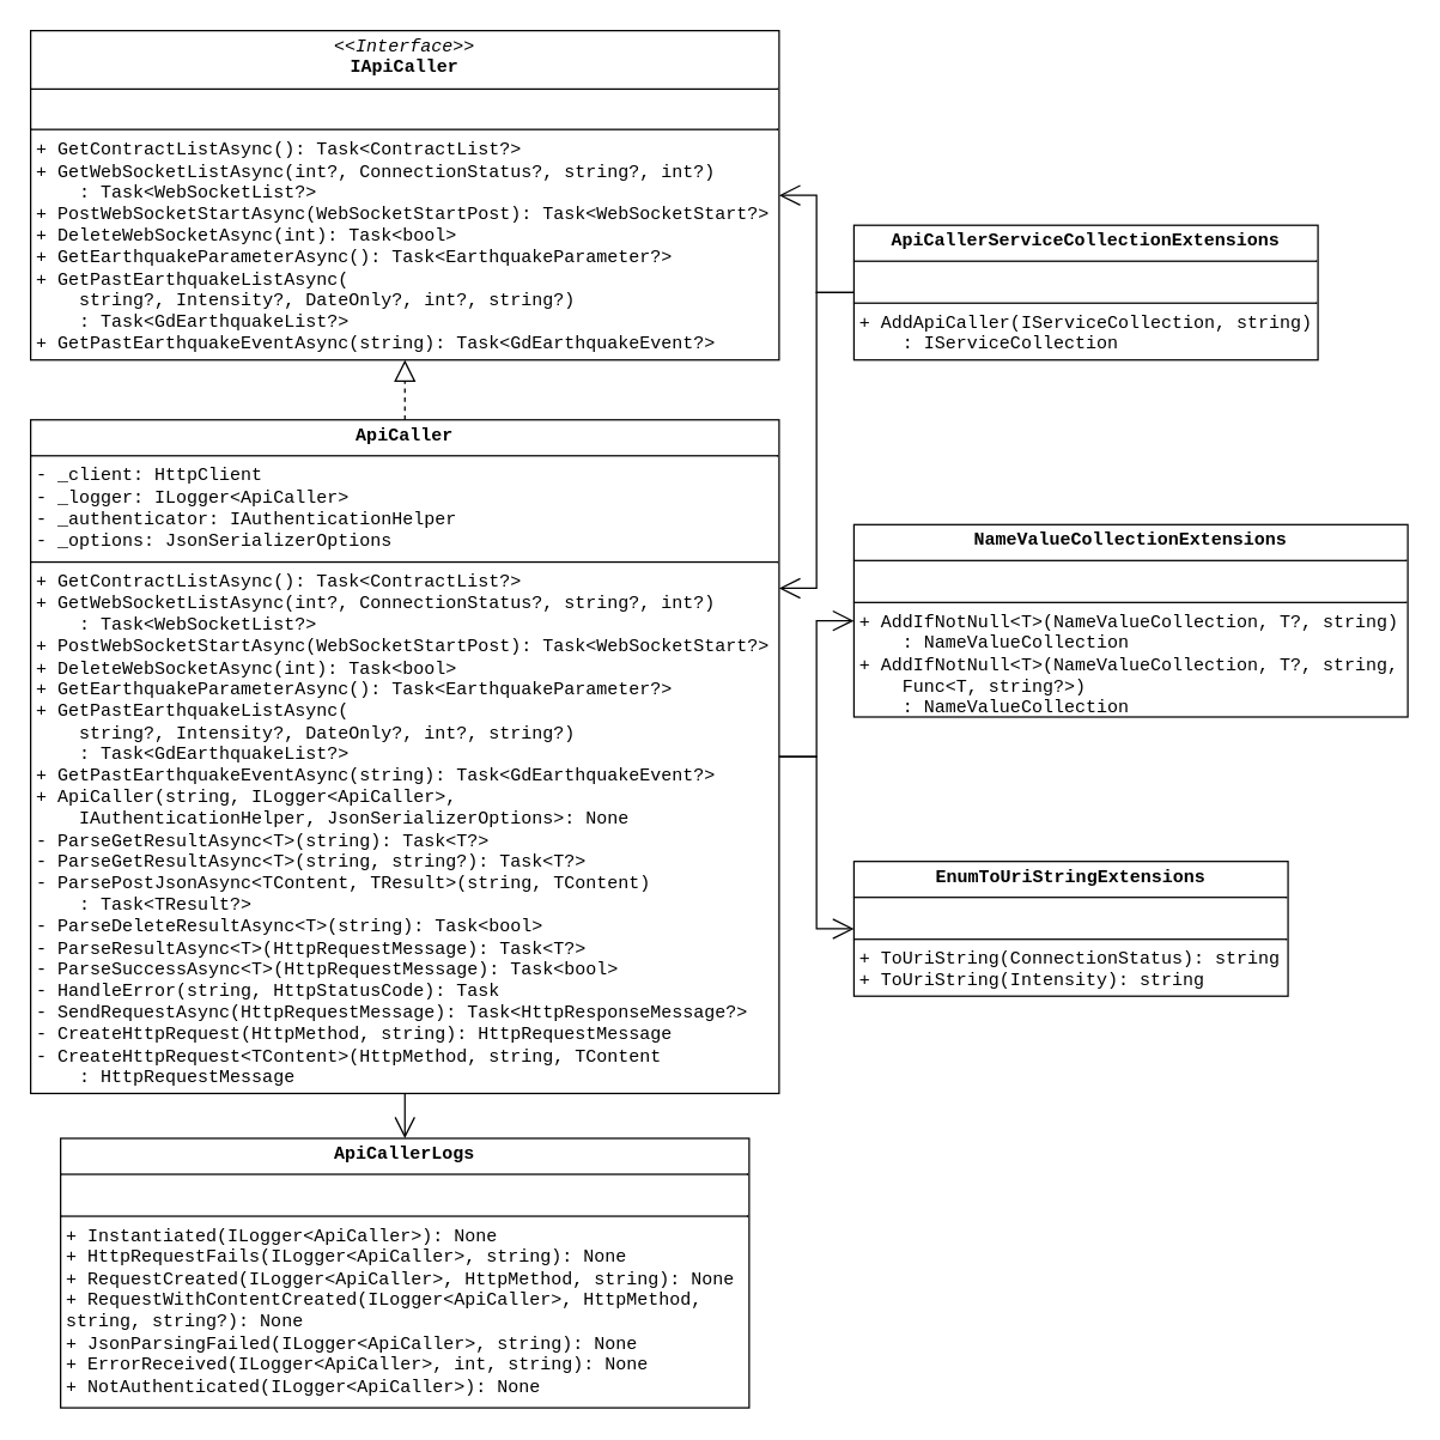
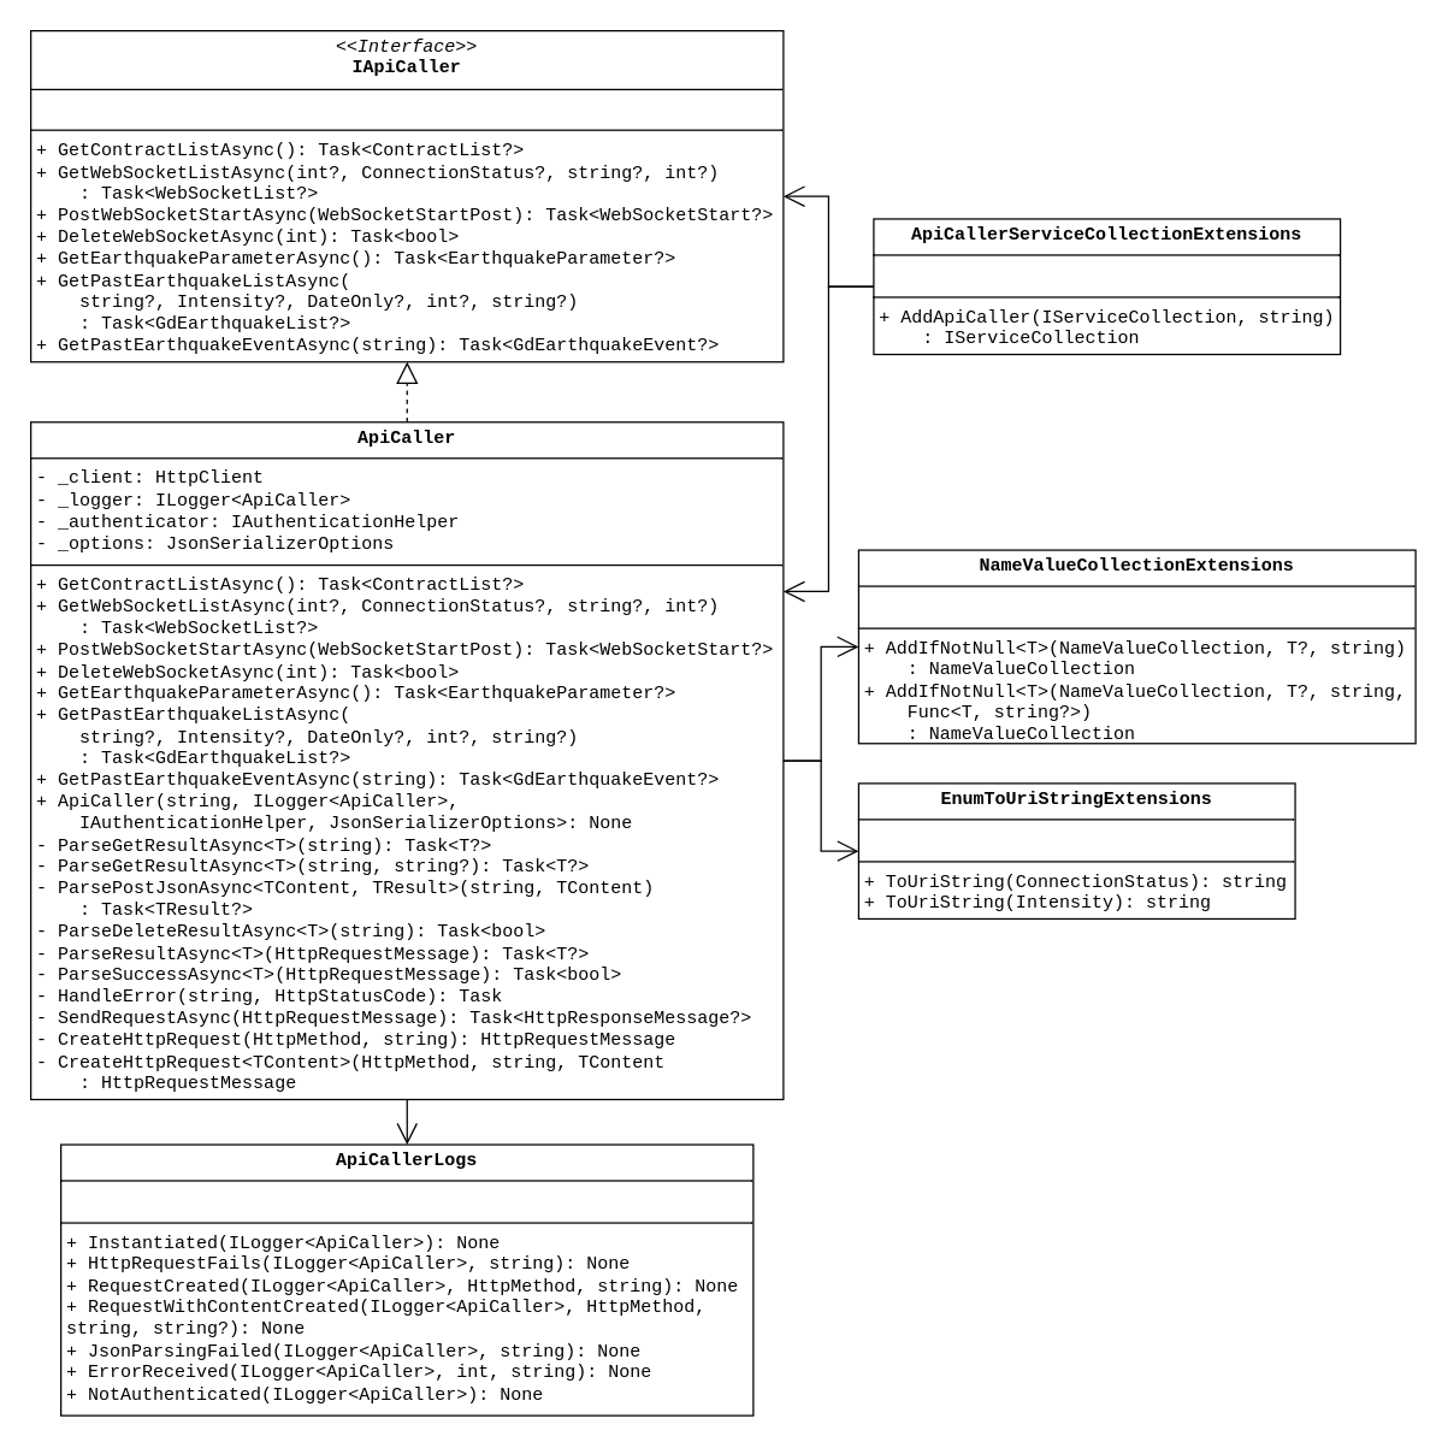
  <mxCell id="0" />
  <mxCell id="1" parent="0" />
  <mxCell id="2" value="&lt;p style=&quot;margin:0px;margin-top:4px;text-align:center;&quot;&gt;&lt;b&gt;ApiCallerLogs&lt;/b&gt;&lt;/p&gt;&lt;hr size=&quot;1&quot; style=&quot;border-style:solid;&quot;&gt;&lt;p style=&quot;margin:0px;margin-left:4px;&quot;&gt;&lt;br&gt;&lt;/p&gt;&lt;hr size=&quot;1&quot; style=&quot;border-style:solid;&quot;&gt;&lt;p style=&quot;margin:0px;margin-left:4px;&quot;&gt;+ Instantiated(ILogger&amp;lt;ApiCaller&amp;gt;): None&lt;/p&gt;&lt;p style=&quot;margin:0px;margin-left:4px;&quot;&gt;+ HttpRequestFails(&lt;span style=&quot;background-color: transparent; color: light-dark(rgb(0, 0, 0), rgb(255, 255, 255));&quot;&gt;ILogger&amp;lt;ApiCaller&amp;gt;, string): None&lt;/span&gt;&lt;/p&gt;&lt;p style=&quot;margin:0px;margin-left:4px;&quot;&gt;&lt;span style=&quot;background-color: transparent; color: light-dark(rgb(0, 0, 0), rgb(255, 255, 255));&quot;&gt;+ RequestCreated(&lt;/span&gt;&lt;span style=&quot;background-color: transparent; color: light-dark(rgb(0, 0, 0), rgb(255, 255, 255));&quot;&gt;ILogger&amp;lt;ApiCaller&amp;gt;, HttpMethod, string): None&lt;/span&gt;&lt;/p&gt;&lt;p style=&quot;margin:0px;margin-left:4px;&quot;&gt;&lt;span style=&quot;background-color: transparent; color: light-dark(rgb(0, 0, 0), rgb(255, 255, 255));&quot;&gt;+ RequestWithContentCreated(&lt;/span&gt;&lt;span style=&quot;background-color: transparent; color: light-dark(rgb(0, 0, 0), rgb(255, 255, 255));&quot;&gt;ILogger&amp;lt;ApiCaller&amp;gt;, HttpMethod, string, string?): None&lt;/span&gt;&lt;/p&gt;&lt;p style=&quot;margin:0px;margin-left:4px;&quot;&gt;&lt;span style=&quot;background-color: transparent; color: light-dark(rgb(0, 0, 0), rgb(255, 255, 255));&quot;&gt;+ JsonParsingFailed(&lt;/span&gt;&lt;span style=&quot;background-color: transparent; color: light-dark(rgb(0, 0, 0), rgb(255, 255, 255));&quot;&gt;ILogger&amp;lt;ApiCaller&amp;gt;, string): None&lt;/span&gt;&lt;/p&gt;&lt;p style=&quot;margin:0px;margin-left:4px;&quot;&gt;&lt;span style=&quot;background-color: transparent; color: light-dark(rgb(0, 0, 0), rgb(255, 255, 255));&quot;&gt;+ ErrorReceived(&lt;/span&gt;&lt;span style=&quot;background-color: transparent; color: light-dark(rgb(0, 0, 0), rgb(255, 255, 255));&quot;&gt;ILogger&amp;lt;ApiCaller&amp;gt;, int, string): None&lt;/span&gt;&lt;/p&gt;&lt;p style=&quot;margin:0px;margin-left:4px;&quot;&gt;&lt;span style=&quot;background-color: transparent; color: light-dark(rgb(0, 0, 0), rgb(255, 255, 255));&quot;&gt;+ NotAuthenticated(&lt;/span&gt;&lt;span style=&quot;background-color: transparent; color: light-dark(rgb(0, 0, 0), rgb(255, 255, 255));&quot;&gt;ILogger&amp;lt;ApiCaller&amp;gt;): None&lt;/span&gt;&lt;/p&gt;" style="verticalAlign=top;align=left;overflow=fill;html=1;whiteSpace=wrap;fontFamily=Courier New;" parent="1" vertex="1"><mxGeometry x="40" y="760" width="460" height="180" as="geometry" /></mxCell>
  <mxCell id="3" value="&lt;p style=&quot;margin:0px;margin-top:4px;text-align:center;&quot;&gt;&lt;i&gt;&amp;lt;&amp;lt;Interface&amp;gt;&amp;gt;&lt;/i&gt;&lt;br&gt;&lt;b&gt;IApiCaller&lt;/b&gt;&lt;/p&gt;&lt;hr size=&quot;1&quot; style=&quot;border-style:solid;&quot;&gt;&lt;p style=&quot;margin:0px;margin-left:4px;&quot;&gt;&lt;br&gt;&lt;/p&gt;&lt;hr size=&quot;1&quot; style=&quot;border-style:solid;&quot;&gt;&lt;p style=&quot;margin:0px;margin-left:4px;&quot;&gt;+ GetContractListAsync(): Task&amp;lt;ContractList?&amp;gt;&lt;/p&gt;&lt;p style=&quot;margin:0px;margin-left:4px;&quot;&gt;+ GetWebSocketListAsync(int?, ConnectionStatus?, string?, int?)&lt;/p&gt;&lt;p style=&quot;margin:0px;margin-left:4px;&quot;&gt;&amp;nbsp; &amp;nbsp; : Task&amp;lt;WebSocketList?&amp;gt;&lt;/p&gt;&lt;p style=&quot;margin:0px;margin-left:4px;&quot;&gt;+ PostWebSocketStartAsync(WebSocketStartPost): Task&amp;lt;WebSocketStart?&amp;gt;&lt;/p&gt;&lt;p style=&quot;margin:0px;margin-left:4px;&quot;&gt;+ DeleteWebSocketAsync(int): Task&amp;lt;bool&amp;gt;&lt;/p&gt;&lt;p style=&quot;margin:0px;margin-left:4px;&quot;&gt;+ GetEarthquakeParameterAsync(): Task&amp;lt;EarthquakeParameter?&amp;gt;&lt;/p&gt;&lt;p style=&quot;margin:0px;margin-left:4px;&quot;&gt;+ GetPastEarthquakeListAsync(&lt;/p&gt;&lt;p style=&quot;margin:0px;margin-left:4px;&quot;&gt;&amp;nbsp; &amp;nbsp; string?,&amp;nbsp;&lt;span style=&quot;background-color: transparent; color: light-dark(rgb(0, 0, 0), rgb(255, 255, 255));&quot;&gt;Intensity?, DateOnly?, int?, string?)&lt;/span&gt;&lt;/p&gt;&lt;p style=&quot;margin:0px;margin-left:4px;&quot;&gt;&lt;span style=&quot;background-color: transparent; color: light-dark(rgb(0, 0, 0), rgb(255, 255, 255));&quot;&gt;&amp;nbsp; &amp;nbsp; : Task&amp;lt;GdEarthquakeList?&amp;gt;&lt;/span&gt;&lt;/p&gt;&lt;p style=&quot;margin:0px;margin-left:4px;&quot;&gt;+ GetPastEarthquakeEventAsync(string): Task&amp;lt;GdEarthquakeEvent?&amp;gt;&lt;/p&gt;" style="verticalAlign=top;align=left;overflow=fill;html=1;whiteSpace=wrap;fontFamily=Courier New;" vertex="1" parent="1"><mxGeometry x="20" y="20" width="500" height="220" as="geometry" /></mxCell>
  <mxCell id="4" value="&lt;p style=&quot;margin:0px;margin-top:4px;text-align:center;&quot;&gt;&lt;b&gt;ApiCaller&lt;/b&gt;&lt;/p&gt;&lt;hr size=&quot;1&quot; style=&quot;border-style:solid;&quot;&gt;&lt;p style=&quot;margin:0px;margin-left:4px;&quot;&gt;- _client: HttpClient&lt;/p&gt;&lt;p style=&quot;margin:0px;margin-left:4px;&quot;&gt;- _logger: ILogger&amp;lt;ApiCaller&amp;gt;&lt;/p&gt;&lt;p style=&quot;margin:0px;margin-left:4px;&quot;&gt;- _authenticator: IAuthenticationHelper&lt;/p&gt;&lt;p style=&quot;margin:0px;margin-left:4px;&quot;&gt;- _options: JsonSerializerOptions&lt;/p&gt;&lt;hr size=&quot;1&quot; style=&quot;border-style:solid;&quot;&gt;&lt;p style=&quot;margin:0px;margin-left:4px;&quot;&gt;+ GetContractListAsync(): Task&amp;lt;ContractList?&amp;gt;&lt;/p&gt;&lt;p style=&quot;margin:0px;margin-left:4px;&quot;&gt;+ GetWebSocketListAsync(int?, ConnectionStatus?, string?, int?)&lt;/p&gt;&lt;p style=&quot;margin:0px;margin-left:4px;&quot;&gt;&amp;nbsp; &amp;nbsp; : Task&amp;lt;WebSocketList?&amp;gt;&lt;/p&gt;&lt;p style=&quot;margin:0px;margin-left:4px;&quot;&gt;+ PostWebSocketStartAsync(WebSocketStartPost): Task&amp;lt;WebSocketStart?&amp;gt;&lt;/p&gt;&lt;p style=&quot;margin:0px;margin-left:4px;&quot;&gt;+ DeleteWebSocketAsync(int): Task&amp;lt;bool&amp;gt;&lt;/p&gt;&lt;p style=&quot;margin:0px;margin-left:4px;&quot;&gt;+ GetEarthquakeParameterAsync(): Task&amp;lt;EarthquakeParameter?&amp;gt;&lt;/p&gt;&lt;p style=&quot;margin:0px;margin-left:4px;&quot;&gt;+ GetPastEarthquakeListAsync(&lt;/p&gt;&lt;p style=&quot;margin:0px;margin-left:4px;&quot;&gt;&amp;nbsp; &amp;nbsp; string?, Intensity?, DateOnly?, int?, string?)&lt;/p&gt;&lt;p style=&quot;margin:0px;margin-left:4px;&quot;&gt;&amp;nbsp; &amp;nbsp; : Task&amp;lt;GdEarthquakeList?&amp;gt;&lt;/p&gt;&lt;p style=&quot;margin:0px;margin-left:4px;&quot;&gt;+ GetPastEarthquakeEventAsync(string): Task&amp;lt;GdEarthquakeEvent?&amp;gt;&lt;/p&gt;&lt;p style=&quot;margin:0px;margin-left:4px;&quot;&gt;+ ApiCaller(string, ILogger&amp;lt;ApiCaller&amp;gt;,&lt;/p&gt;&lt;p style=&quot;margin:0px;margin-left:4px;&quot;&gt;&lt;span style=&quot;background-color: transparent; color: light-dark(rgb(0, 0, 0), rgb(255, 255, 255));&quot;&gt;&amp;nbsp; &amp;nbsp; IAuthenticationHelper, JsonSerializerOptions&amp;gt;: None&lt;/span&gt;&lt;/p&gt;&lt;p style=&quot;margin:0px;margin-left:4px;&quot;&gt;- ParseGetResultAsync&amp;lt;T&amp;gt;(string): Task&amp;lt;T?&amp;gt;&lt;/p&gt;&lt;p style=&quot;margin:0px;margin-left:4px;&quot;&gt;- ParseGetResultAsync&amp;lt;T&amp;gt;(string, string?): Task&amp;lt;T?&amp;gt;&lt;/p&gt;&lt;p style=&quot;margin:0px;margin-left:4px;&quot;&gt;- ParsePostJsonAsync&amp;lt;TContent, TResult&amp;gt;(string, TContent)&lt;/p&gt;&lt;p style=&quot;margin:0px;margin-left:4px;&quot;&gt;&amp;nbsp; &amp;nbsp; : Task&amp;lt;TResult?&amp;gt;&lt;/p&gt;&lt;p style=&quot;margin:0px;margin-left:4px;&quot;&gt;- ParseDeleteResultAsync&amp;lt;T&amp;gt;(string): Task&amp;lt;bool&amp;gt;&lt;/p&gt;&lt;p style=&quot;margin:0px;margin-left:4px;&quot;&gt;- ParseResultAsync&amp;lt;T&amp;gt;(HttpRequestMessage): Task&amp;lt;T?&amp;gt;&lt;/p&gt;&lt;p style=&quot;margin:0px;margin-left:4px;&quot;&gt;- ParseSuccessAsync&amp;lt;T&amp;gt;(HttpRequestMessage): Task&amp;lt;bool&amp;gt;&lt;/p&gt;&lt;p style=&quot;margin:0px;margin-left:4px;&quot;&gt;- HandleError(string, HttpStatusCode): Task&lt;/p&gt;&lt;p style=&quot;margin:0px;margin-left:4px;&quot;&gt;- SendRequestAsync(HttpRequestMessage): Task&amp;lt;HttpResponseMessage?&amp;gt;&lt;/p&gt;&lt;p style=&quot;margin:0px;margin-left:4px;&quot;&gt;- CreateHttpRequest(HttpMethod, string): HttpRequestMessage&lt;/p&gt;&lt;p style=&quot;margin:0px;margin-left:4px;&quot;&gt;- CreateHttpRequest&amp;lt;TContent&amp;gt;(HttpMethod, string, TContent&lt;/p&gt;&lt;p style=&quot;margin:0px;margin-left:4px;&quot;&gt;&amp;nbsp; &amp;nbsp; : HttpRequestMessage&lt;/p&gt;" style="verticalAlign=top;align=left;overflow=fill;html=1;whiteSpace=wrap;fontFamily=Courier New;" vertex="1" parent="1"><mxGeometry x="20" y="280" width="500" height="450" as="geometry" /></mxCell>
- <mxCell id="5" value="&lt;p style=&quot;margin:0px;margin-top:4px;text-align:center;&quot;&gt;&lt;b&gt;EnumToUriStringExtensions&lt;/b&gt;&lt;/p&gt;&lt;hr size=&quot;1&quot; style=&quot;border-style:solid;&quot;&gt;&lt;p style=&quot;margin:0px;margin-left:4px;&quot;&gt;&lt;br&gt;&lt;/p&gt;&lt;hr size=&quot;1&quot; style=&quot;border-style:solid;&quot;&gt;&lt;p style=&quot;margin:0px;margin-left:4px;&quot;&gt;+ ToUriString(ConnectionStatus): string&lt;/p&gt;&lt;p style=&quot;margin:0px;margin-left:4px;&quot;&gt;+ ToUriString(Intensity): string&lt;/p&gt;" style="verticalAlign=top;align=left;overflow=fill;html=1;whiteSpace=wrap;fontFamily=Courier New;" vertex="1" parent="1"><mxGeometry x="570" y="575" width="290" height="90" as="geometry" /></mxCell>
- <mxCell id="6" value="&lt;p style=&quot;margin:0px;margin-top:4px;text-align:center;&quot;&gt;&lt;b&gt;NameValueCollectionExtensions&lt;/b&gt;&lt;/p&gt;&lt;hr size=&quot;1&quot; style=&quot;border-style:solid;&quot;&gt;&lt;p style=&quot;margin:0px;margin-left:4px;&quot;&gt;&lt;br&gt;&lt;/p&gt;&lt;hr size=&quot;1&quot; style=&quot;border-style:solid;&quot;&gt;&lt;p style=&quot;margin:0px;margin-left:4px;&quot;&gt;+ AddIfNotNull&amp;lt;T&amp;gt;(NameValueCollection, T?, string)&lt;/p&gt;&lt;p style=&quot;margin:0px;margin-left:4px;&quot;&gt;&amp;nbsp; &amp;nbsp; : NameValueCollection&lt;/p&gt;&lt;p style=&quot;margin:0px;margin-left:4px;&quot;&gt;+ AddIfNotNull&amp;lt;T&amp;gt;(NameValueCollection, T?, string,&lt;/p&gt;&lt;p style=&quot;margin:0px;margin-left:4px;&quot;&gt;&amp;nbsp; &amp;nbsp; Func&amp;lt;T, string?&amp;gt;)&lt;/p&gt;&lt;p style=&quot;margin:0px;margin-left:4px;&quot;&gt;&amp;nbsp; &amp;nbsp; : NameValueCollection&lt;/p&gt;" style="verticalAlign=top;align=left;overflow=fill;html=1;whiteSpace=wrap;fontFamily=Courier New;" vertex="1" parent="1"><mxGeometry x="570" y="350" width="370" height="128.5" as="geometry" /></mxCell>
- <mxCell id="7" value="&lt;p style=&quot;margin:0px;margin-top:4px;text-align:center;&quot;&gt;&lt;b&gt;ApiCallerServiceCollectionExtensions&lt;/b&gt;&lt;/p&gt;&lt;hr size=&quot;1&quot; style=&quot;border-style:solid;&quot;&gt;&lt;p style=&quot;margin:0px;margin-left:4px;&quot;&gt;&lt;br&gt;&lt;/p&gt;&lt;hr size=&quot;1&quot; style=&quot;border-style:solid;&quot;&gt;&lt;p style=&quot;margin:0px;margin-left:4px;&quot;&gt;+ AddApiCaller(IServiceCollection, string)&lt;/p&gt;&lt;p style=&quot;margin:0px;margin-left:4px;&quot;&gt;&amp;nbsp; &amp;nbsp; : IServiceCollection&lt;/p&gt;" style="verticalAlign=top;align=left;overflow=fill;html=1;whiteSpace=wrap;fontFamily=Courier New;" vertex="1" parent="1"><mxGeometry x="570" y="150" width="310" height="90" as="geometry" /></mxCell>
+ <mxCell id="5" value="&lt;p style=&quot;margin:0px;margin-top:4px;text-align:center;&quot;&gt;&lt;b&gt;EnumToUriStringExtensions&lt;/b&gt;&lt;/p&gt;&lt;hr size=&quot;1&quot; style=&quot;border-style:solid;&quot;&gt;&lt;p style=&quot;margin:0px;margin-left:4px;&quot;&gt;&lt;br&gt;&lt;/p&gt;&lt;hr size=&quot;1&quot; style=&quot;border-style:solid;&quot;&gt;&lt;p style=&quot;margin:0px;margin-left:4px;&quot;&gt;+ ToUriString(ConnectionStatus): string&lt;/p&gt;&lt;p style=&quot;margin:0px;margin-left:4px;&quot;&gt;+ ToUriString(Intensity): string&lt;/p&gt;" style="verticalAlign=top;align=left;overflow=fill;html=1;whiteSpace=wrap;fontFamily=Courier New;" vertex="1" parent="1"><mxGeometry x="570" y="520" width="290" height="90" as="geometry" /></mxCell>
+ <mxCell id="6" value="&lt;p style=&quot;margin:0px;margin-top:4px;text-align:center;&quot;&gt;&lt;b&gt;NameValueCollectionExtensions&lt;/b&gt;&lt;/p&gt;&lt;hr size=&quot;1&quot; style=&quot;border-style:solid;&quot;&gt;&lt;p style=&quot;margin:0px;margin-left:4px;&quot;&gt;&lt;br&gt;&lt;/p&gt;&lt;hr size=&quot;1&quot; style=&quot;border-style:solid;&quot;&gt;&lt;p style=&quot;margin:0px;margin-left:4px;&quot;&gt;+ AddIfNotNull&amp;lt;T&amp;gt;(NameValueCollection, T?, string)&lt;/p&gt;&lt;p style=&quot;margin:0px;margin-left:4px;&quot;&gt;&amp;nbsp; &amp;nbsp; : NameValueCollection&lt;/p&gt;&lt;p style=&quot;margin:0px;margin-left:4px;&quot;&gt;+ AddIfNotNull&amp;lt;T&amp;gt;(NameValueCollection, T?, string,&lt;/p&gt;&lt;p style=&quot;margin:0px;margin-left:4px;&quot;&gt;&amp;nbsp; &amp;nbsp; Func&amp;lt;T, string?&amp;gt;)&lt;/p&gt;&lt;p style=&quot;margin:0px;margin-left:4px;&quot;&gt;&amp;nbsp; &amp;nbsp; : NameValueCollection&lt;/p&gt;" style="verticalAlign=top;align=left;overflow=fill;html=1;whiteSpace=wrap;fontFamily=Courier New;" vertex="1" parent="1"><mxGeometry x="570" y="365" width="370" height="128.5" as="geometry" /></mxCell>
+ <mxCell id="7" value="&lt;p style=&quot;margin:0px;margin-top:4px;text-align:center;&quot;&gt;&lt;b&gt;ApiCallerServiceCollectionExtensions&lt;/b&gt;&lt;/p&gt;&lt;hr size=&quot;1&quot; style=&quot;border-style:solid;&quot;&gt;&lt;p style=&quot;margin:0px;margin-left:4px;&quot;&gt;&lt;br&gt;&lt;/p&gt;&lt;hr size=&quot;1&quot; style=&quot;border-style:solid;&quot;&gt;&lt;p style=&quot;margin:0px;margin-left:4px;&quot;&gt;+ AddApiCaller(IServiceCollection, string)&lt;/p&gt;&lt;p style=&quot;margin:0px;margin-left:4px;&quot;&gt;&amp;nbsp; &amp;nbsp; : IServiceCollection&lt;/p&gt;" style="verticalAlign=top;align=left;overflow=fill;html=1;whiteSpace=wrap;fontFamily=Courier New;" vertex="1" parent="1"><mxGeometry x="580" y="145" width="310" height="90" as="geometry" /></mxCell>
  <mxCell id="8" value="" style="endArrow=block;dashed=1;endFill=0;endSize=12;html=1;rounded=0;entryX=0.5;entryY=1;entryDx=0;entryDy=0;exitX=0.5;exitY=0;exitDx=0;exitDy=0;" edge="1" parent="1" source="4" target="3"><mxGeometry width="160" relative="1" as="geometry"><mxPoint x="390" y="500" as="sourcePoint" /><mxPoint x="550" y="500" as="targetPoint" /></mxGeometry></mxCell>
  <mxCell id="9" value="" style="endArrow=open;endFill=1;endSize=12;html=1;rounded=0;exitX=0.5;exitY=1;exitDx=0;exitDy=0;entryX=0.5;entryY=0;entryDx=0;entryDy=0;" edge="1" parent="1" source="4" target="2"><mxGeometry width="160" relative="1" as="geometry"><mxPoint x="390" y="1120" as="sourcePoint" /><mxPoint x="550" y="1120" as="targetPoint" /></mxGeometry></mxCell>
  <mxCell id="10" value="" style="endArrow=open;endFill=1;endSize=12;html=1;rounded=0;entryX=0;entryY=0.5;entryDx=0;entryDy=0;exitX=1;exitY=0.5;exitDx=0;exitDy=0;edgeStyle=elbowEdgeStyle;" edge="1" parent="1" source="4" target="6"><mxGeometry width="160" relative="1" as="geometry"><mxPoint x="680" y="530" as="sourcePoint" /><mxPoint x="840" y="530" as="targetPoint" /></mxGeometry></mxCell>
  <mxCell id="11" value="" style="endArrow=open;endFill=1;endSize=12;html=1;rounded=0;entryX=0;entryY=0.5;entryDx=0;entryDy=0;exitX=1;exitY=0.5;exitDx=0;exitDy=0;edgeStyle=elbowEdgeStyle;" edge="1" parent="1" source="4" target="5"><mxGeometry width="160" relative="1" as="geometry"><mxPoint x="530" y="515" as="sourcePoint" /><mxPoint x="580" y="424" as="targetPoint" /></mxGeometry></mxCell>
  <mxCell id="12" value="" style="endArrow=open;endFill=1;endSize=12;html=1;rounded=0;entryX=1;entryY=0.5;entryDx=0;entryDy=0;exitX=0;exitY=0.5;exitDx=0;exitDy=0;edgeStyle=elbowEdgeStyle;" edge="1" parent="1" source="7" target="3"><mxGeometry width="160" relative="1" as="geometry"><mxPoint x="530" y="515" as="sourcePoint" /><mxPoint x="580" y="575" as="targetPoint" /></mxGeometry></mxCell>
  <mxCell id="13" value="" style="endArrow=open;endFill=1;endSize=12;html=1;rounded=0;entryX=1;entryY=0.25;entryDx=0;entryDy=0;exitX=0;exitY=0.5;exitDx=0;exitDy=0;edgeStyle=elbowEdgeStyle;" edge="1" parent="1" source="7" target="4"><mxGeometry width="160" relative="1" as="geometry"><mxPoint x="580" y="205" as="sourcePoint" /><mxPoint x="530" y="140" as="targetPoint" /></mxGeometry></mxCell>
